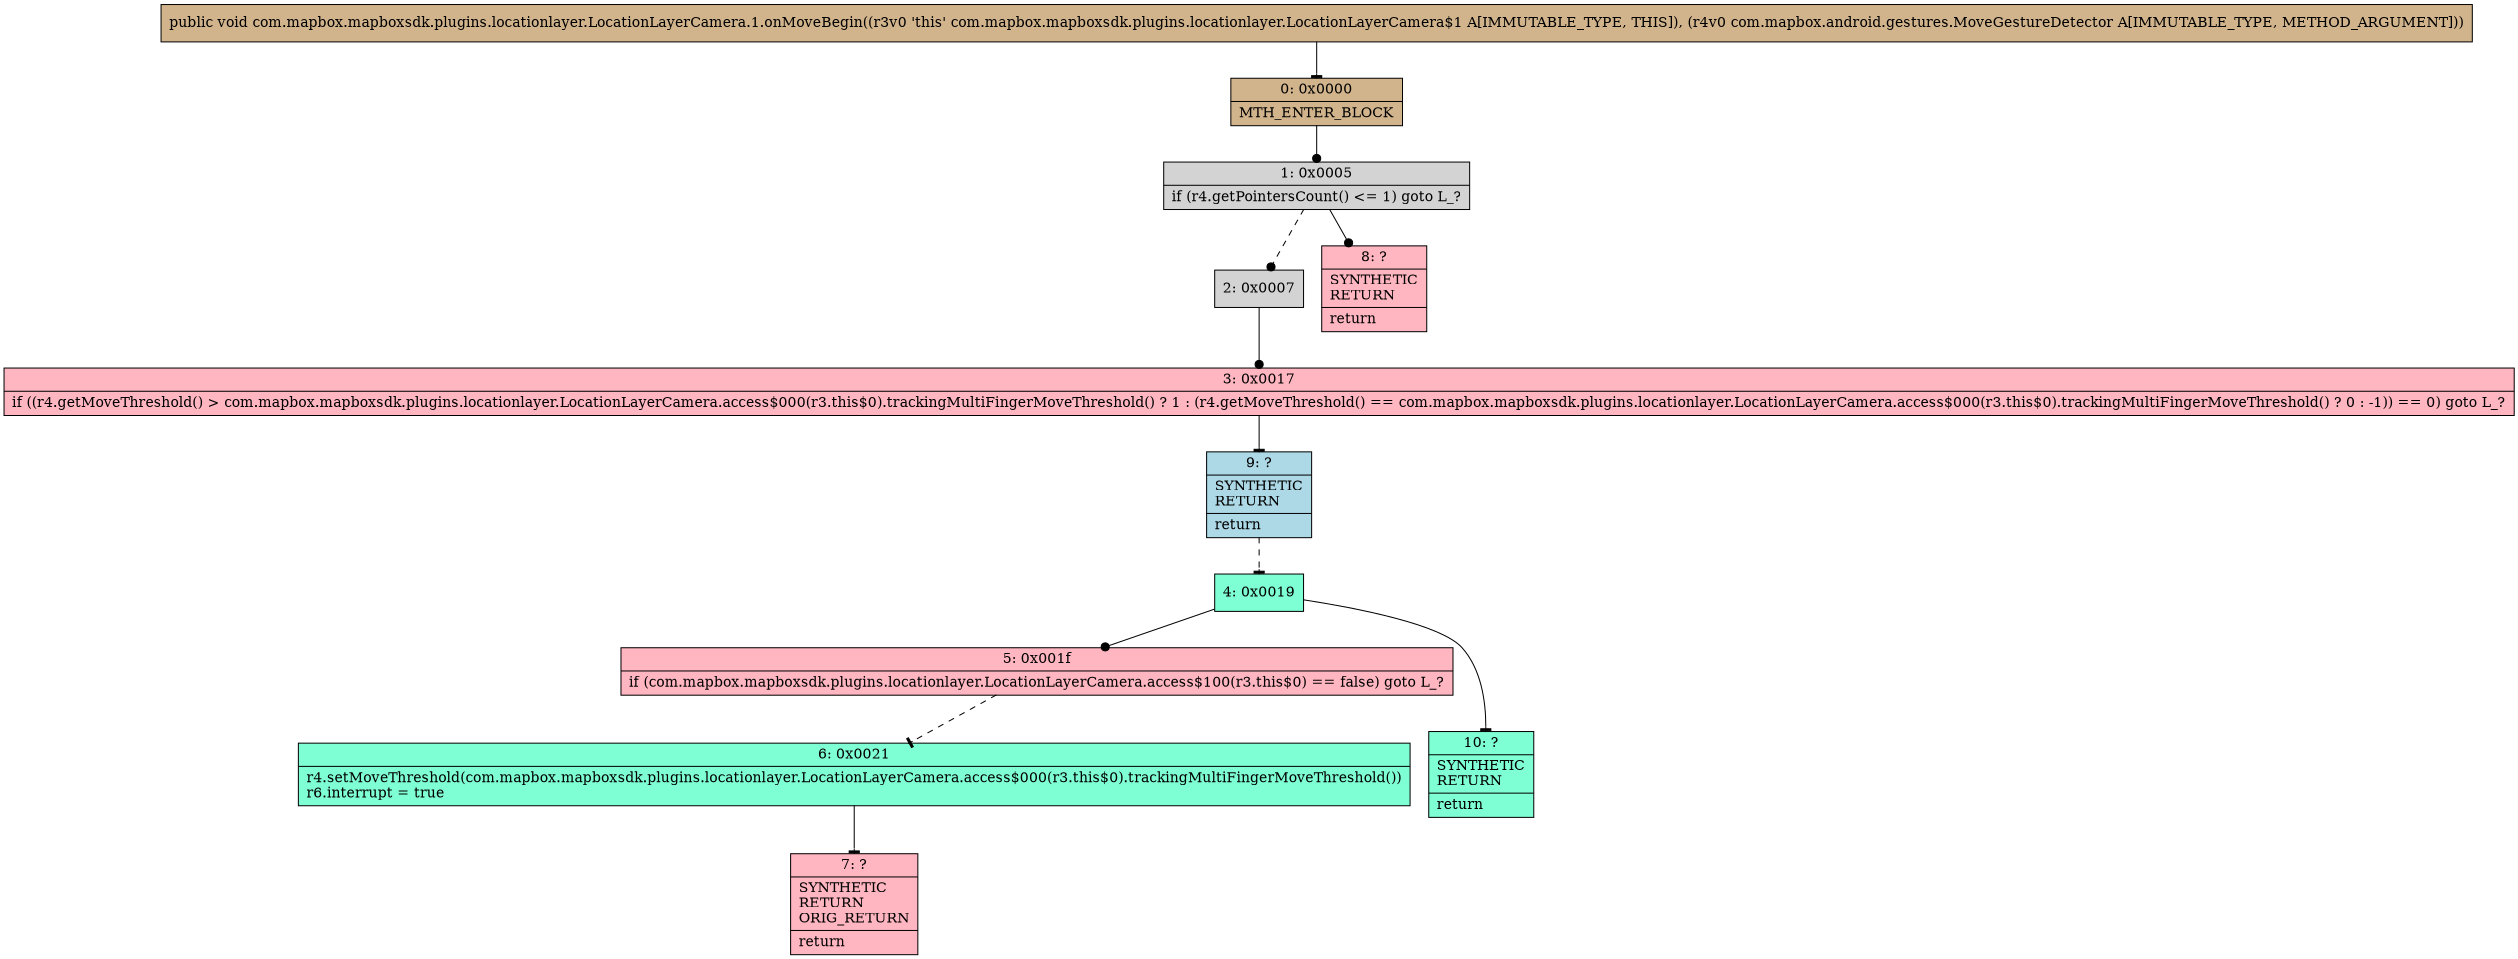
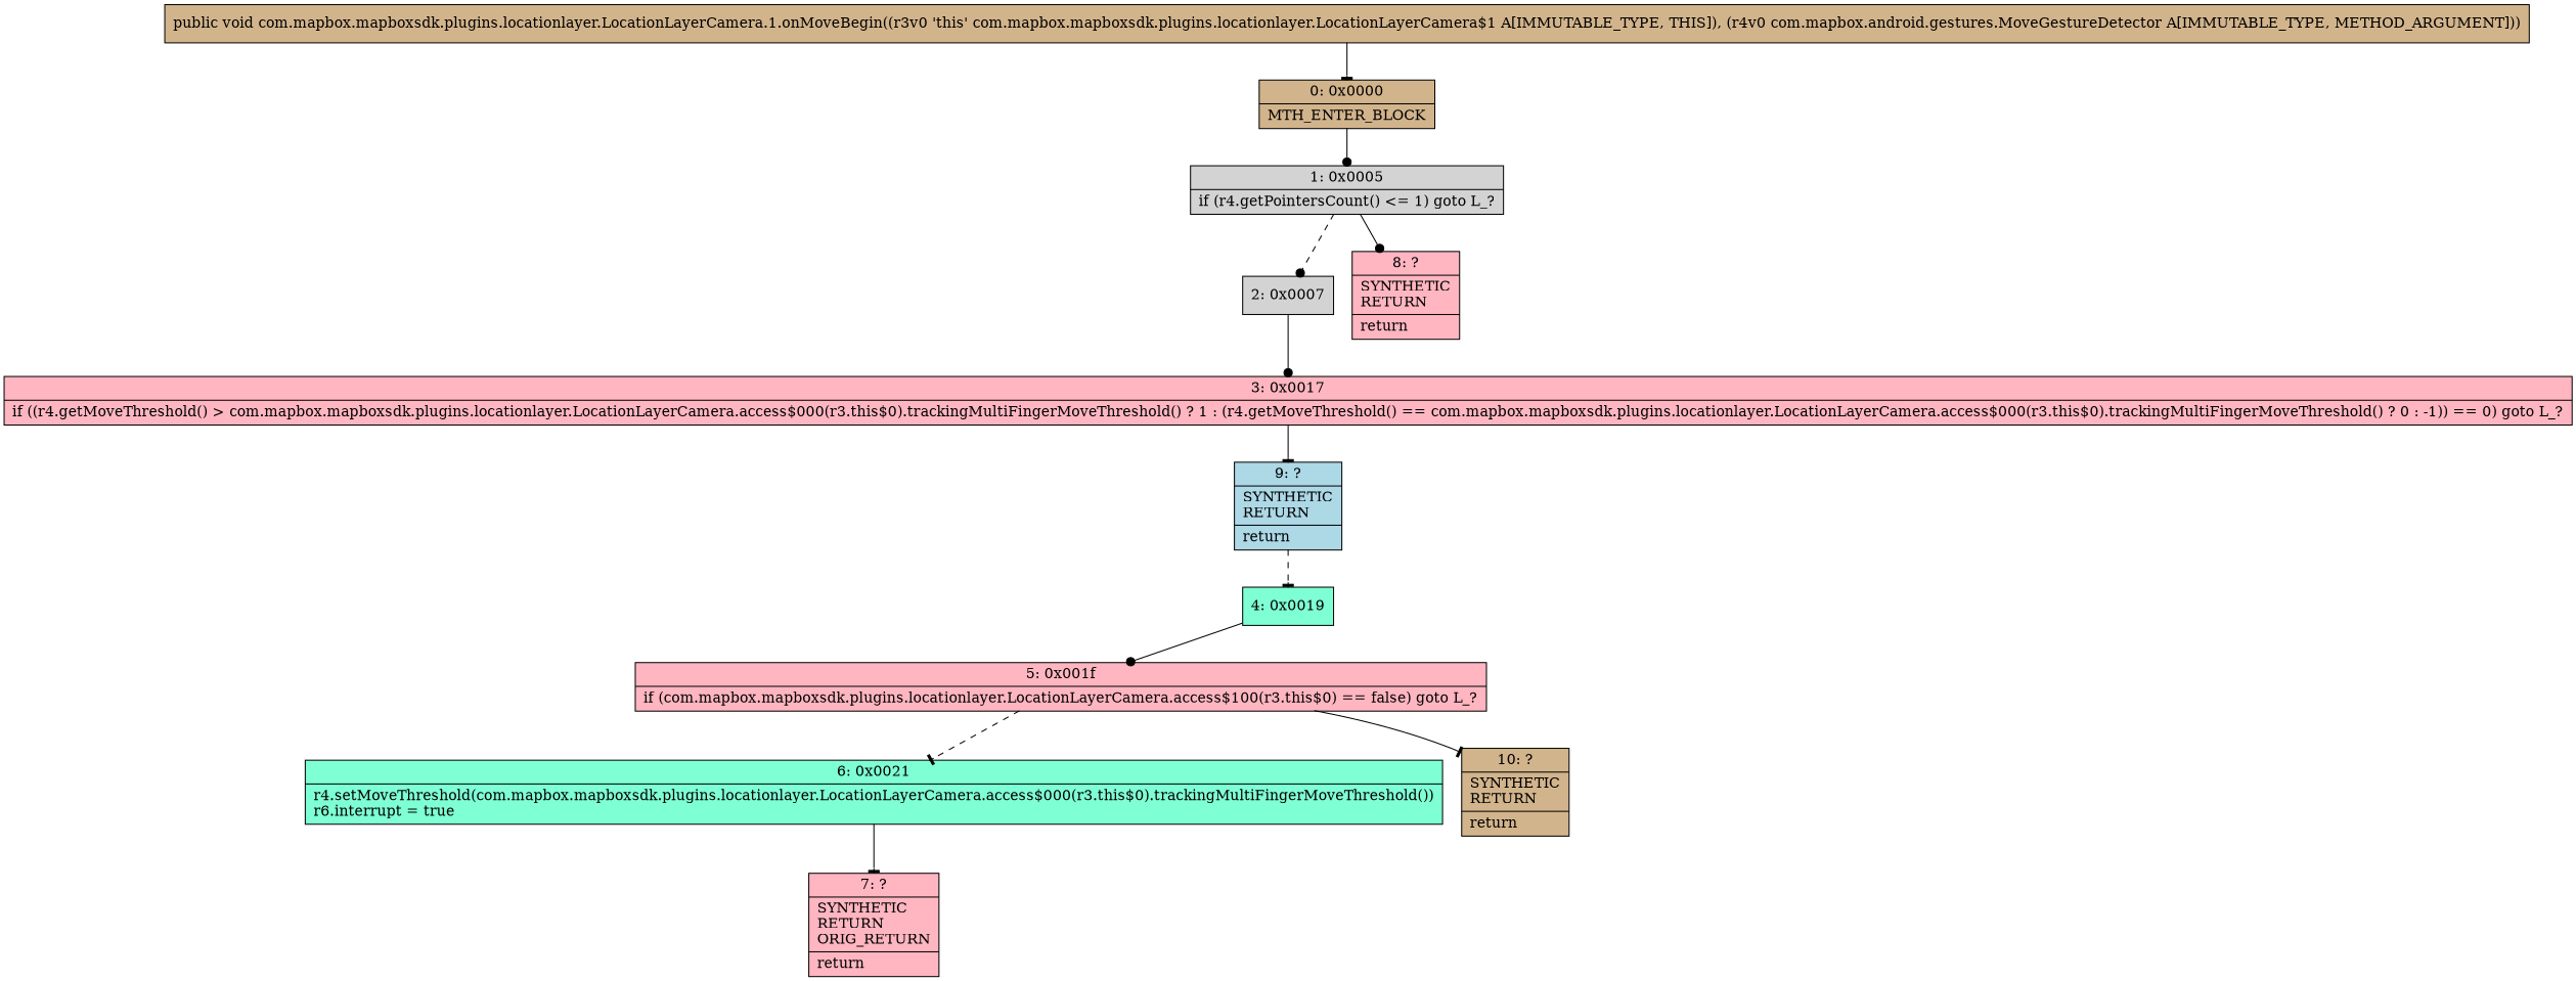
  digraph {
    node [fillcolor=lightpink shape=record style=filled]
    edge [arrowhead=tee]
    n1 [fillcolor=tan label="{0\:\ 0x0000|MTH_ENTER_BLOCK\l}"]
    n2 [fillcolor=lightgrey label="{1\:\ 0x0005|if (r4.getPointersCount() \<= 1) goto L_?\l}"]
    n3 [fillcolor=lightgrey label="{2\:\ 0x0007}"]
    n4 [label="{8\:\ ?|SYNTHETIC\lRETURN\l|return\l}"]
    n5 [label="{3\:\ 0x0017|if ((r4.getMoveThreshold() \> com.mapbox.mapboxsdk.plugins.locationlayer.LocationLayerCamera.access$000(r3.this$0).trackingMultiFingerMoveThreshold() ? 1 : (r4.getMoveThreshold() == com.mapbox.mapboxsdk.plugins.locationlayer.LocationLayerCamera.access$000(r3.this$0).trackingMultiFingerMoveThreshold() ? 0 : \-1)) == 0) goto L_?\l}"]
    n6 [fillcolor=lightblue label="{9\:\ ?|SYNTHETIC\lRETURN\l|return\l}"]
    n7 [fillcolor=aquamarine label="{4\:\ 0x0019}"]
    n8 [label="{5\:\ 0x001f|if (com.mapbox.mapboxsdk.plugins.locationlayer.LocationLayerCamera.access$100(r3.this$0) == false) goto L_?\l}"]
    n9 [fillcolor=aquamarine label="{6\:\ 0x0021|r4.setMoveThreshold(com.mapbox.mapboxsdk.plugins.locationlayer.LocationLayerCamera.access$000(r3.this$0).trackingMultiFingerMoveThreshold())\lr6.interrupt = true\l}"]
-   n10 [fillcolor=aquamarine label="{10\:\ ?|SYNTHETIC\lRETURN\l|return\l}"]
+   n10 [fillcolor=tan label="{10\:\ ?|SYNTHETIC\lRETURN\l|return\l}"]
    n11 [label="{7\:\ ?|SYNTHETIC\lRETURN\lORIG_RETURN\l|return\l}"]
    n12 [fillcolor=tan label="{public void com.mapbox.mapboxsdk.plugins.locationlayer.LocationLayerCamera.1.onMoveBegin((r3v0 'this' com.mapbox.mapboxsdk.plugins.locationlayer.LocationLayerCamera$1 A[IMMUTABLE_TYPE, THIS]), (r4v0 com.mapbox.android.gestures.MoveGestureDetector A[IMMUTABLE_TYPE, METHOD_ARGUMENT])) }"]
    n1 -> n2 [arrowhead=dot]
    n2 -> n3 [arrowhead=dot style=dashed]
    n2 -> n4 [arrowhead=dot]
    n3 -> n5 [arrowhead=dot]
    n5 -> n6
    n6 -> n7 [style=dashed]
    n7 -> n8 [arrowhead=dot]
    n8 -> n9 [style=dashed]
-   n7 -> n10
+   n8 -> n10
    n9 -> n11
    n12 -> n1
  }
